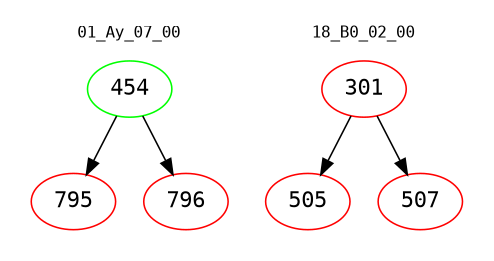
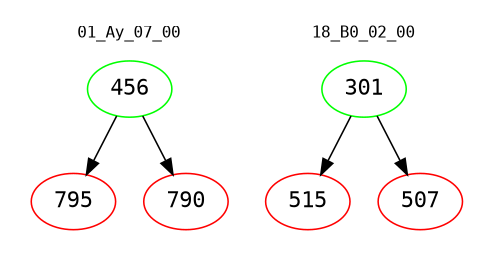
  digraph {
    fontname="DejaVu Sans Mono"
    node [color=red fontname="DejaVu Sans Mono"]
    edge [color=black fontname="DejaVu Sans Mono"]
-   n1 [color=green label=454]
+   n1 [color=green label=456]
    n2 [label=795]
-   n3 [label=796]
-   n4 [label=301]
-   n5 [label=505]
+   n3 [label=790]
+   n4 [color=green label=301]
+   n5 [label=515]
    n6 [label=507]
    subgraph cluster_1 {
      color=white
      fontsize=10
      label="01_Ay_07_00"
      n1
      n2
      n3
    }
    subgraph cluster_2 {
      color=white
      fontsize=10
      label="18_B0_02_00"
      n4
      n5
      n6
    }
    n1 -> n2
    n1 -> n3
    n4 -> n5
    n4 -> n6
  }
